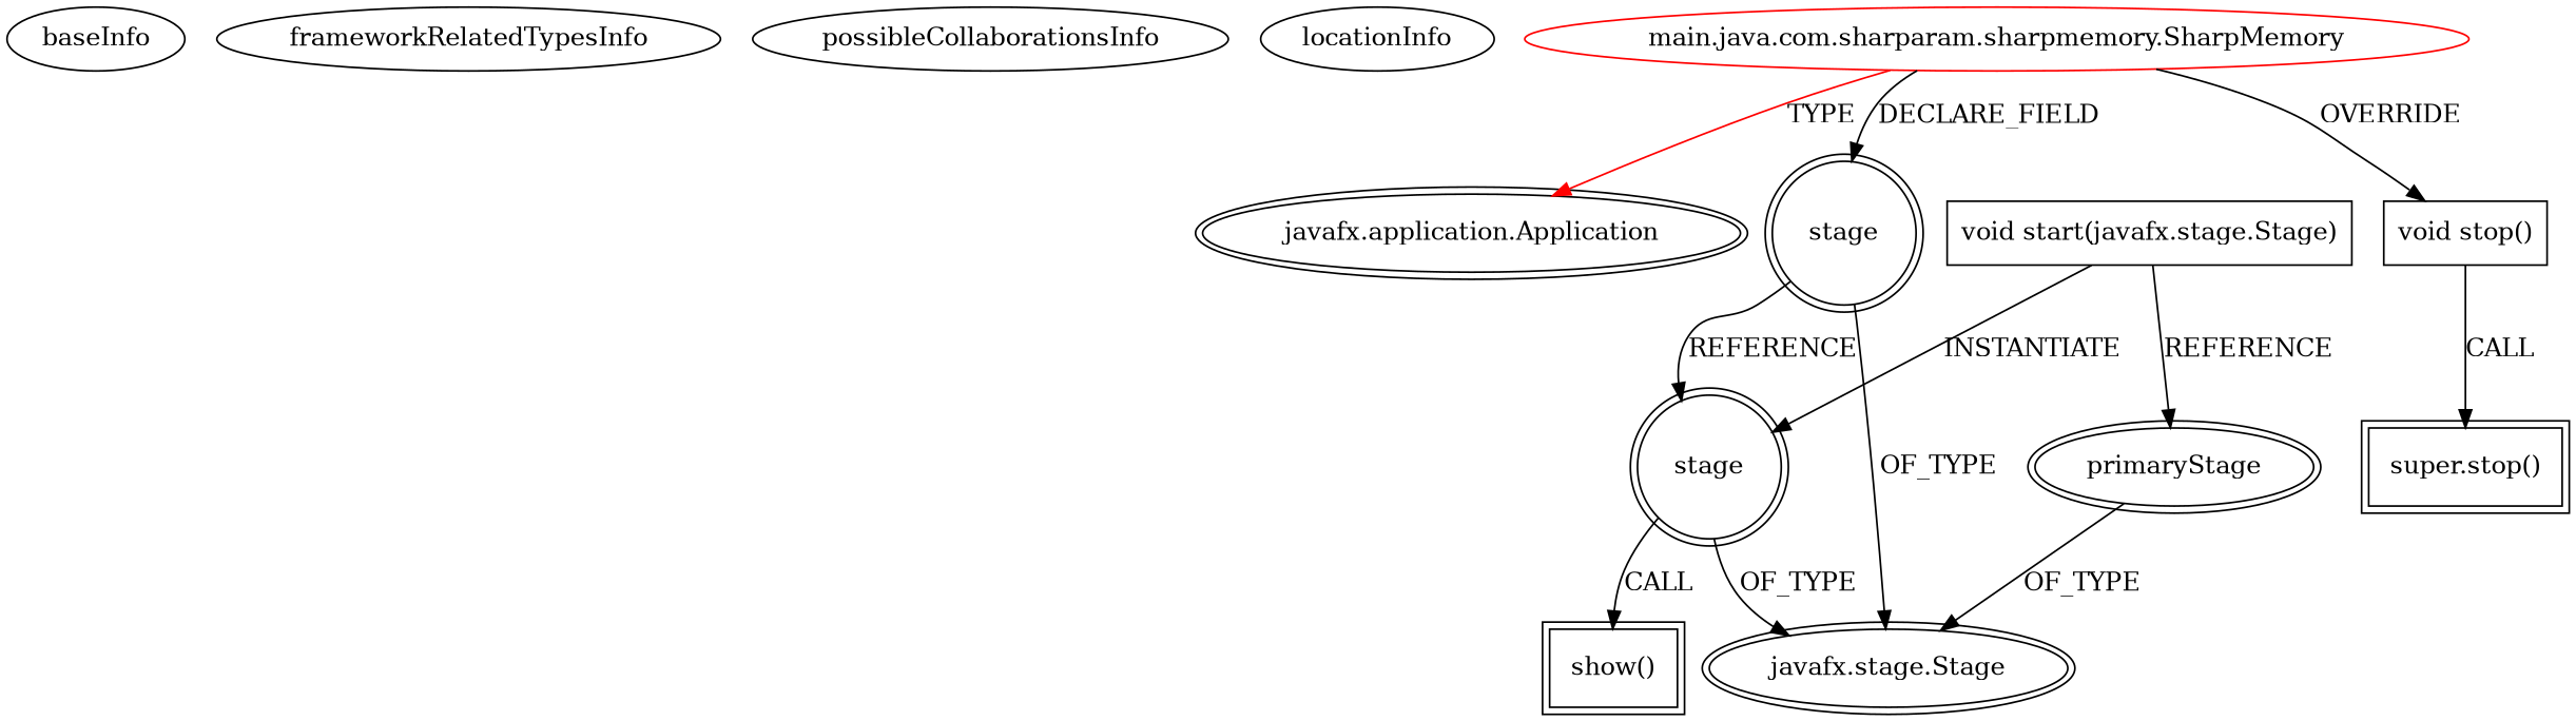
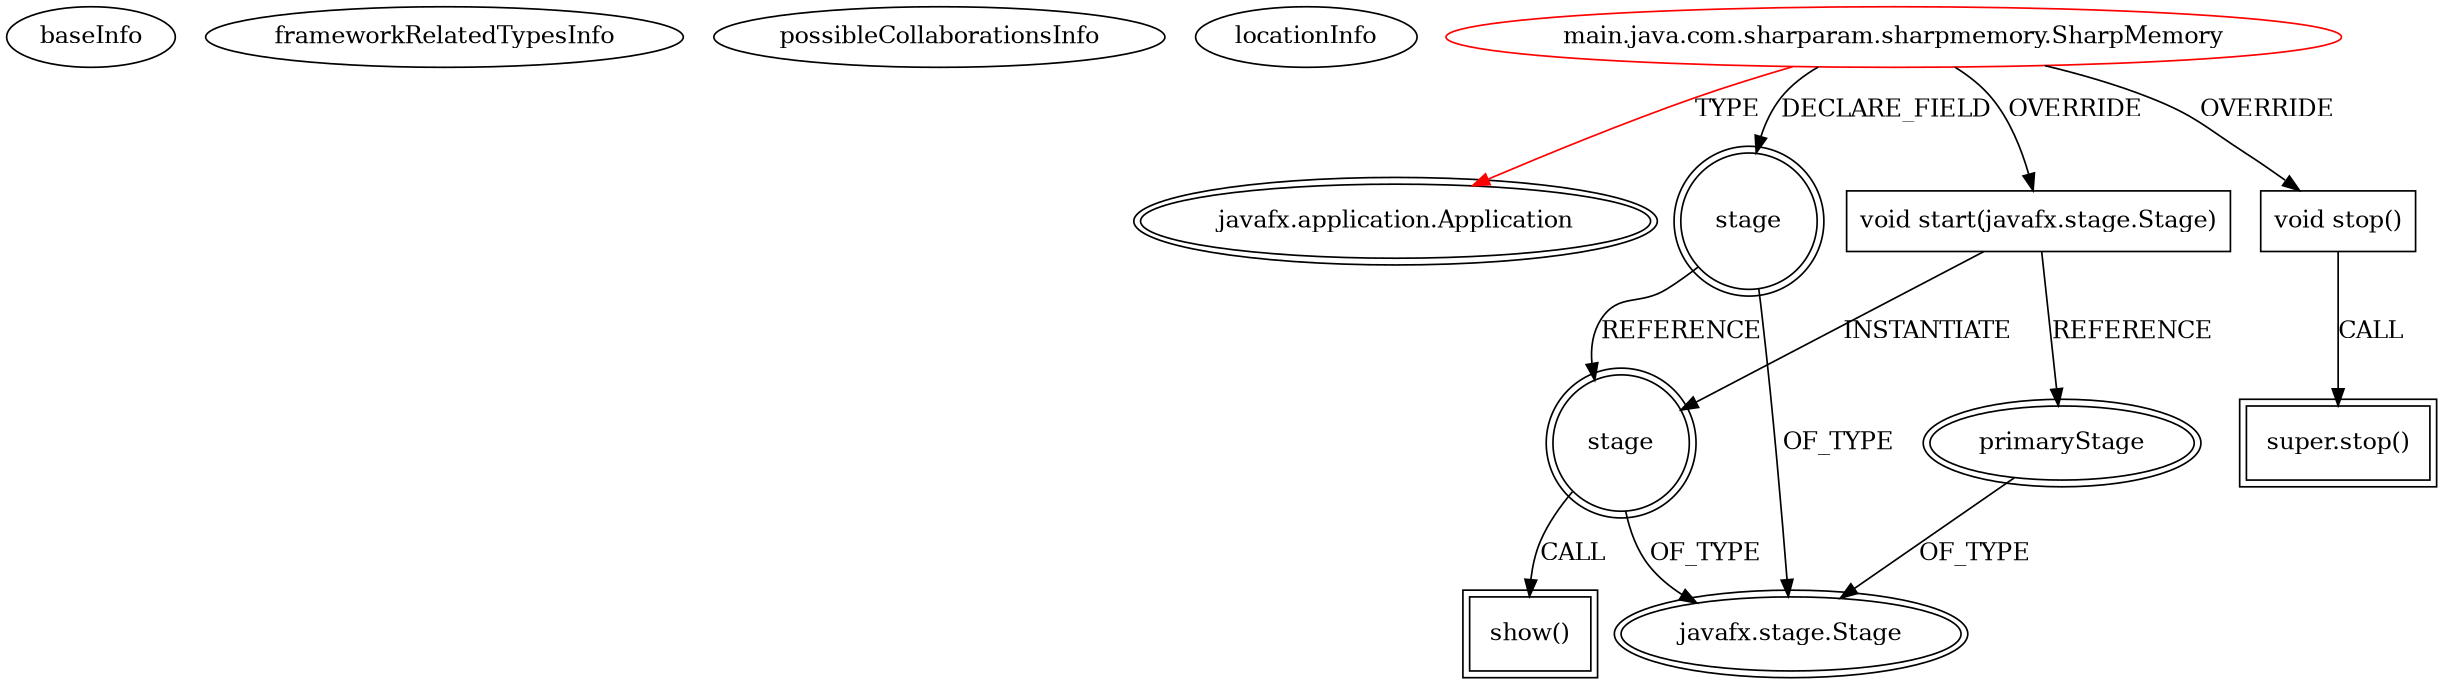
  digraph {
    node [isFrameworkType=true]
    baseInfo [category=extension_graph graphId=1214 isAnonymous=false possibleRelation=false isFrameworkType=""]
    frameworkRelatedTypesInfo [0="javafx.application.Application" isFrameworkType=""]
    possibleCollaborationsInfo [isFrameworkType=""]
    locationInfo [contextSignature=SharpMemory filePath="/Sharparam-SharpMemory/SharpMemory-master/src/main/java/com/sharparam/sharpmemory/SharpMemory.java" graphId=1214 projectName="Sharparam-SharpMemory" isFrameworkType=""]
    n5 [color=red isFrameworkType=false label="main.java.com.sharparam.sharpmemory.SharpMemory" vertexType=ROOT_CLIENT_CLASS_DECLARATION]
    n6 [label="javafx.application.Application" peripheries=2 vertexType=FRAMEWORK_CLASS_TYPE]
    n7 [label=stage peripheries=2 shape=circle vertexType=FIELD_DECLARATION]
    n8 [isFrameworkType=false label="void start(javafx.stage.Stage)" shape=box vertexType=OVERRIDING_METHOD_DECLARATION]
    n9 [isFrameworkType=false label="void stop()" shape=box vertexType=OVERRIDING_METHOD_DECLARATION]
    n10 [label="javafx.stage.Stage" peripheries=2 vertexType=FRAMEWORK_CLASS_TYPE]
    n11 [label=stage peripheries=2 shape=circle vertexType=VARIABLE_EXPRESION]
    n12 [label=primaryStage peripheries=2 vertexType=PARAMETER_DECLARATION]
    n13 [label="super.stop()" peripheries=2 shape=box vertexType=SUPER_CALL]
    n14 [label="show()" peripheries=2 shape=box vertexType=INSIDE_CALL]
    n5 -> n6 [color=red label=TYPE]
    n5 -> n7 [label=DECLARE_FIELD]
+   n5 -> n8 [label=OVERRIDE]
    n5 -> n9 [label=OVERRIDE]
    n7 -> n10 [label=OF_TYPE]
    n7 -> n11 [label=REFERENCE]
    n8 -> n11 [label=INSTANTIATE]
    n8 -> n12 [label=REFERENCE]
    n9 -> n13 [label=CALL]
    n11 -> n10 [label=OF_TYPE]
    n11 -> n14 [label=CALL]
    n12 -> n10 [label=OF_TYPE]
  }
